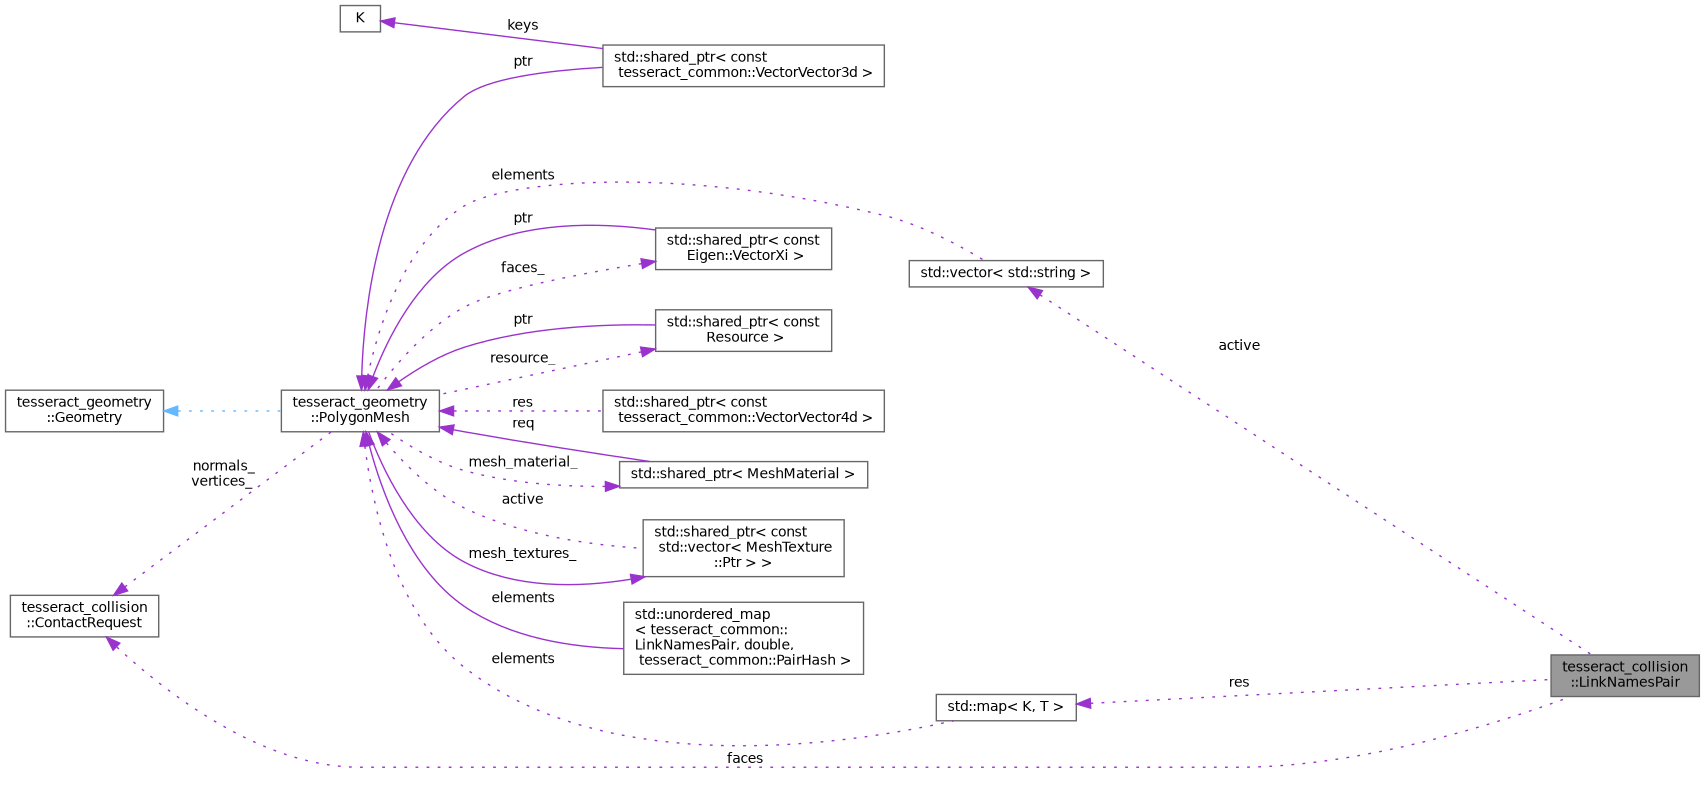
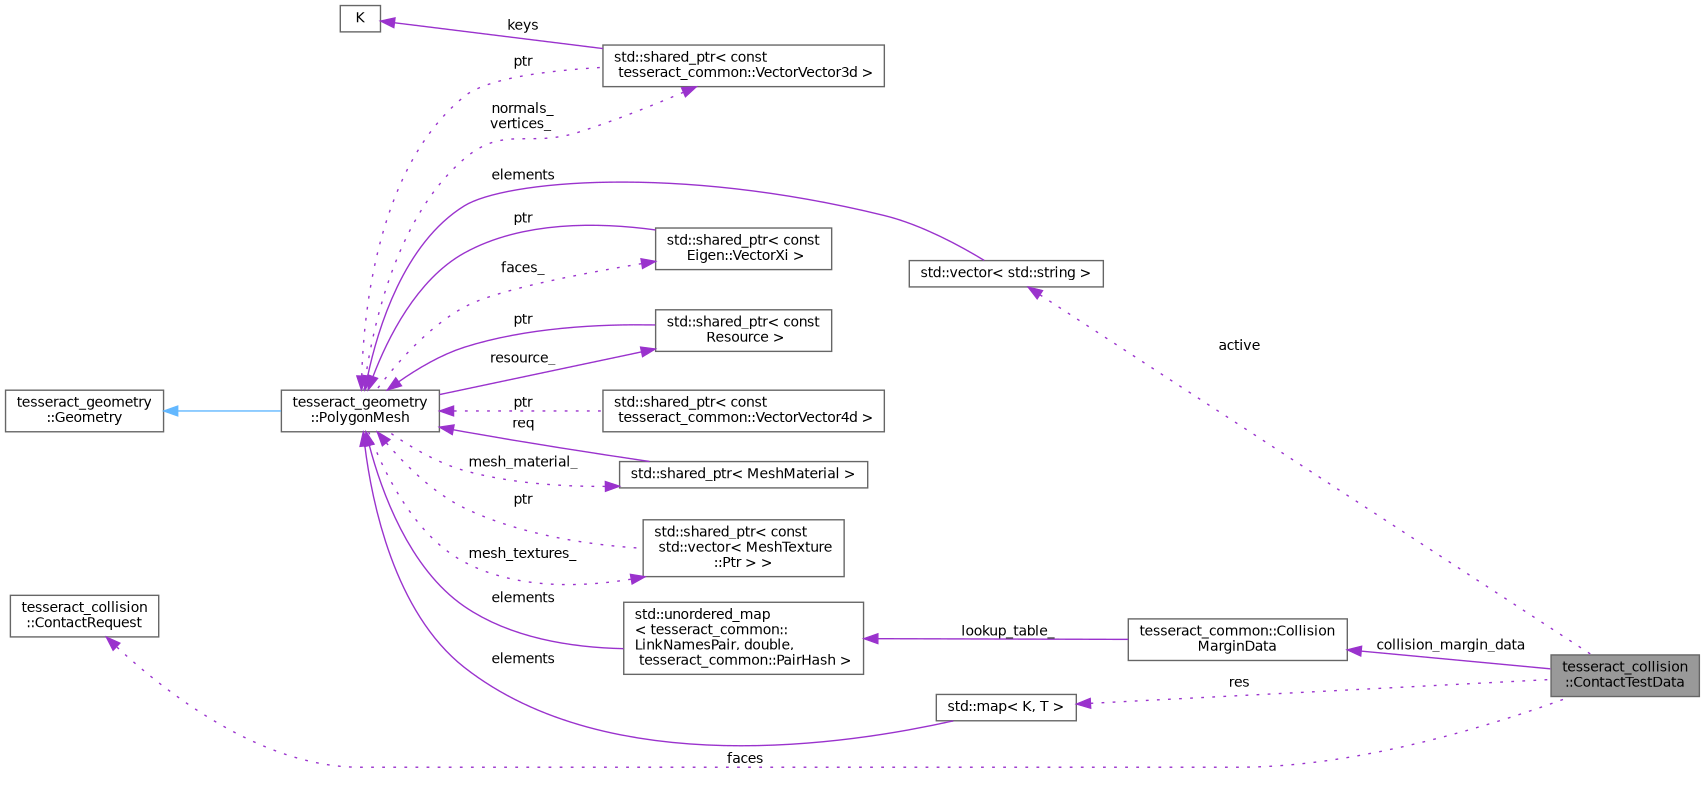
  digraph {
    rankdir=LR
    node [color=gray40 fillcolor=white fontname=Helvetica fontsize=10 shape=box style=filled]
    edge [color=darkorchid3 dir=back fontname=Helvetica fontsize=10 labelfontname=Helvetica labelfontsize=10 style=solid]
-   n1 [fillcolor=grey60 fontcolor=black height=0.2 label="tesseract_collision\l::LinkNamesPair" width=0.4]
+   n1 [fillcolor=grey60 fontcolor=black height=0.2 label="tesseract_collision\l::ContactTestData" width=0.4]
    n2 [height=0.2 label="std::vector\< std::string \>" width=0.4]
    n3 [height=0.2 label="tesseract_geometry\l::PolygonMesh" width=0.4]
    n4 [height=0.2 label="std::shared_ptr\< const\l tesseract_common::VectorVector3d \>" width=0.4]
    n5 [height=0.2 label="std::shared_ptr\< const\l Eigen::VectorXi \>" width=0.4]
    n6 [height=0.2 label="std::shared_ptr\< const\l Resource \>" width=0.4]
    n7 [height=0.2 label="std::shared_ptr\< const\l tesseract_common::VectorVector4d \>" width=0.4]
    n8 [height=0.2 label="std::shared_ptr\< MeshMaterial \>" width=0.4]
    n9 [height=0.2 label="std::shared_ptr\< const\l std::vector\< MeshTexture\l::Ptr \> \>" width=0.4]
    n10 [height=0.2 label="std::unordered_map\l\< tesseract_common::\lLinkNamesPair, double,\l tesseract_common::PairHash \>" width=0.4]
    n11 [height=0.2 label="std::map\< K, T \>" width=0.4]
+   n12 [height=0.2 label="tesseract_common::Collision\lMarginData" width=0.4]
    n13 [height=0.2 label="tesseract_geometry\l::Geometry" width=0.4]
    n14 [height=0.2 label="tesseract_collision\l::ContactRequest" width=0.4]
    n15 [height=0.2 label=K width=0.4]
    n2 -> n1 [label=" active" style=dotted]
-   n3 -> n2 [label=" elements" style=dotted]
-   n3 -> n4 [label=" ptr"]
+   n3 -> n2 [label=" elements"]
+   n3 -> n4 [label=" ptr" style=dotted]
    n3 -> n5 [label=" ptr"]
    n3 -> n6 [label=" ptr"]
-   n3 -> n7 [label=" res" style=dotted]
+   n3 -> n7 [label=" ptr" style=dotted]
    n3 -> n8 [label=" req"]
-   n3 -> n9 [label=" active" style=dotted]
+   n3 -> n9 [label=" ptr" style=dotted]
    n3 -> n10 [label=" elements"]
-   n3 -> n11 [label=" elements" style=dotted]
-   n14 -> n3 [label=" normals_\nvertices_" style=dotted]
+   n3 -> n11 [label=" elements"]
+   n4 -> n3 [label=" normals_\nvertices_" style=dotted]
    n5 -> n3 [label=" faces_" style=dotted]
-   n6 -> n3 [label=" resource_" style=dotted]
+   n6 -> n3 [label=" resource_"]
    n8 -> n3 [label=" mesh_material_" style=dotted]
-   n9 -> n3 [label=" mesh_textures_"]
+   n9 -> n3 [label=" mesh_textures_" style=dotted]
+   n10 -> n12 [label=" lookup_table_"]
    n11 -> n1 [label=" res" style=dotted]
-   n13 -> n3 [color=steelblue1 style=dotted]
+   n12 -> n1 [label=" collision_margin_data"]
+   n13 -> n3 [color=steelblue1]
    n14 -> n1 [label=" faces" style=dotted]
    n15 -> n4 [label=" keys"]
  }
